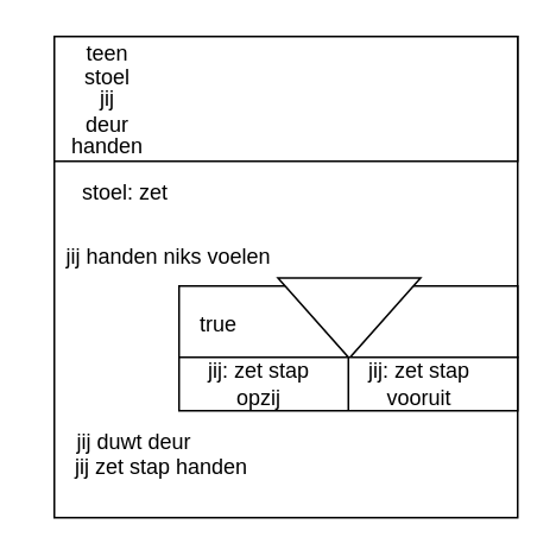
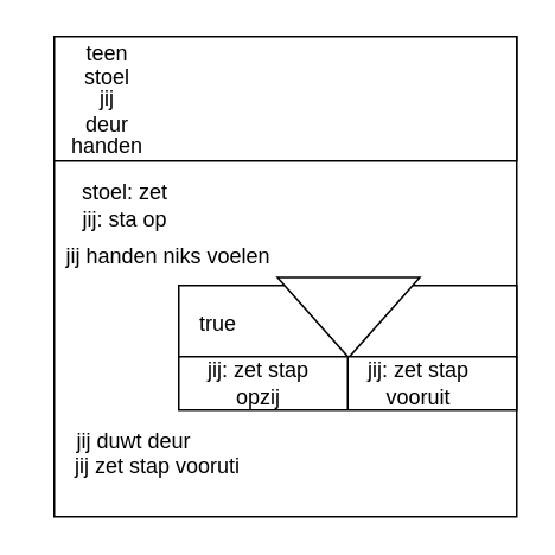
  <mxCell id="0" />
  <mxCell id="1" parent="0" />
  <mxCell id="2" value="" style="rounded=0;whiteSpace=wrap;html=1;" parent="1" vertex="1"><mxGeometry x="30" y="20" width="260" height="270" as="geometry" /></mxCell>
  <mxCell id="3" value="" style="rounded=0;whiteSpace=wrap;html=1;align=left;" parent="1" vertex="1"><mxGeometry x="30" y="20" width="260" height="70" as="geometry" /></mxCell>
  <mxCell id="4" value="teen" style="text;html=1;strokeColor=none;fillColor=none;align=center;verticalAlign=middle;whiteSpace=wrap;rounded=0;" parent="1" vertex="1"><mxGeometry x="20" y="20" width="80" height="20" as="geometry" /></mxCell>
  <mxCell id="5" value="stoel" style="text;html=1;strokeColor=none;fillColor=none;align=center;verticalAlign=middle;whiteSpace=wrap;rounded=0;" parent="1" vertex="1"><mxGeometry x="20" y="35" width="80" height="15" as="geometry" /></mxCell>
  <mxCell id="6" value="jij" style="text;html=1;strokeColor=none;fillColor=none;align=center;verticalAlign=middle;whiteSpace=wrap;rounded=0;" parent="1" vertex="1"><mxGeometry x="20" y="47.5" width="80" height="15" as="geometry" /></mxCell>
  <mxCell id="7" value="deur" style="text;html=1;strokeColor=none;fillColor=none;align=center;verticalAlign=middle;whiteSpace=wrap;rounded=0;" parent="1" vertex="1"><mxGeometry x="20" y="62.5" width="80" height="15" as="geometry" /></mxCell>
  <mxCell id="8" value="stoel: zet" style="text;html=1;strokeColor=none;fillColor=none;align=center;verticalAlign=middle;whiteSpace=wrap;rounded=0;" parent="1" vertex="1"><mxGeometry x="30" y="100" width="80" height="15" as="geometry" /></mxCell>
+ <mxCell id="9" value="jij: sta op" style="text;html=1;strokeColor=none;fillColor=none;align=center;verticalAlign=middle;whiteSpace=wrap;rounded=0;" parent="1" vertex="1"><mxGeometry x="30" y="115" width="80" height="15" as="geometry" /></mxCell>
  <mxCell id="10" value="" style="rounded=0;whiteSpace=wrap;html=1;" parent="1" vertex="1"><mxGeometry x="100" y="160" width="190" height="40" as="geometry" /></mxCell>
  <mxCell id="11" value="" style="triangle;whiteSpace=wrap;html=1;rotation=90;" parent="1" vertex="1"><mxGeometry x="173" y="138" width="45" height="80" as="geometry" /></mxCell>
  <mxCell id="12" value="handen" style="text;html=1;strokeColor=none;fillColor=none;align=center;verticalAlign=middle;whiteSpace=wrap;rounded=0;" parent="1" vertex="1"><mxGeometry x="20" y="74" width="80" height="15" as="geometry" /></mxCell>
  <mxCell id="13" value="jij handen niks voelen" style="text;html=1;" parent="1" vertex="1"><mxGeometry x="35" y="130" width="70" height="30" as="geometry" /></mxCell>
  <mxCell id="14" value="true" style="text;html=1;resizable=0;points=[];autosize=1;align=left;verticalAlign=top;spacingTop=-4;" parent="1" vertex="1"><mxGeometry x="110" y="172" width="40" height="20" as="geometry" /></mxCell>
  <mxCell id="15" style="edgeStyle=orthogonalEdgeStyle;rounded=0;orthogonalLoop=1;jettySize=auto;html=1;exitX=0.5;exitY=1;exitDx=0;exitDy=0;" parent="1" source="10" target="10" edge="1"><mxGeometry relative="1" as="geometry" /></mxCell>
  <mxCell id="16" value="" style="rounded=0;whiteSpace=wrap;html=1;" parent="1" vertex="1"><mxGeometry x="100" y="200" width="190" height="30" as="geometry" /></mxCell>
  <mxCell id="17" value="" style="endArrow=none;html=1;entryX=0.5;entryY=1;entryDx=0;entryDy=0;exitX=0.5;exitY=1;exitDx=0;exitDy=0;" parent="1" source="16" target="10" edge="1"><mxGeometry width="50" height="50" relative="1" as="geometry"><mxPoint x="193" y="232" as="sourcePoint" /><mxPoint x="243" y="182" as="targetPoint" /></mxGeometry></mxCell>
  <mxCell id="18" value="jij: zet stap vooruit&lt;span style=&quot;color: rgba(0 , 0 , 0 , 0) ; font-family: monospace ; font-size: 0px ; white-space: nowrap&quot;&gt;%3CmxGraphModel%3E%3Croot%3E%3CmxCell%20id%3D%220%22%2F%3E%3CmxCell%20id%3D%221%22%20parent%3D%220%22%2F%3E%3CmxCell%20id%3D%222%22%20value%3D%22jij%3A%20sta%20op%22%20style%3D%22text%3Bhtml%3D1%3BstrokeColor%3Dnone%3BfillColor%3Dnone%3Balign%3Dcenter%3BverticalAlign%3Dmiddle%3BwhiteSpace%3Dwrap%3Brounded%3D0%3B%22%20vertex%3D%221%22%20parent%3D%221%22%3E%3CmxGeometry%20x%3D%22160%22%20y%3D%22165%22%20width%3D%2280%22%20height%3D%2215%22%20as%3D%22geometry%22%2F%3E%3C%2FmxCell%3E%3C%2Froot%3E%3C%2FmxGraphModel%3E&lt;/span&gt;" style="text;html=1;strokeColor=none;fillColor=none;align=center;verticalAlign=middle;whiteSpace=wrap;rounded=0;" parent="1" vertex="1"><mxGeometry x="195" y="207.5" width="80" height="15" as="geometry" /></mxCell>
  <mxCell id="19" value="jij: zet stap opzij&lt;span style=&quot;color: rgba(0 , 0 , 0 , 0) ; font-family: monospace ; font-size: 0px ; white-space: nowrap&quot;&gt;%3CmxGraphModel%3E%3Croot%3E%3CmxCell%20id%3D%220%22%2F%3E%3CmxCell%20id%3D%221%22%20parent%3D%220%22%2F%3E%3CmxCell%20id%3D%222%22%20value%3D%22jij%3A%20sta%20op%22%20style%3D%22text%3Bhtml%3D1%3BstrokeColor%3Dnone%3BfillColor%3Dnone%3Balign%3Dcenter%3BverticalAlign%3Dmiddle%3BwhiteSpace%3Dwrap%3Brounded%3D0%3B%22%20vertex%3D%221%22%20parent%3D%221%22%3E%3CmxGeometry%20x%3D%22160%22%20y%3D%22165%22%20width%3D%2280%22%20height%3D%2215%22%20as%3D%22geometry%22%2F%3E%3C%2FmxCell%3E%3C%2Froot%3E%3C%2FmxGraphModel%3E&lt;/span&gt;" style="text;html=1;strokeColor=none;fillColor=none;align=center;verticalAlign=middle;whiteSpace=wrap;rounded=0;" parent="1" vertex="1"><mxGeometry x="105" y="207.5" width="80" height="15" as="geometry" /></mxCell>
  <mxCell id="20" value="jij duwt deur" style="text;html=1;strokeColor=none;fillColor=none;align=center;verticalAlign=middle;whiteSpace=wrap;rounded=0;" parent="1" vertex="1"><mxGeometry x="35" y="240" width="80" height="15" as="geometry" /></mxCell>
- <mxCell id="21" value="jij zet stap handen" style="text;html=1;" parent="1" vertex="1"><mxGeometry x="40" y="247.5" width="90" height="30" as="geometry" /></mxCell>
+ <mxCell id="21" value="jij zet stap vooruti" style="text;html=1;" parent="1" vertex="1"><mxGeometry x="40" y="247.5" width="90" height="30" as="geometry" /></mxCell>
